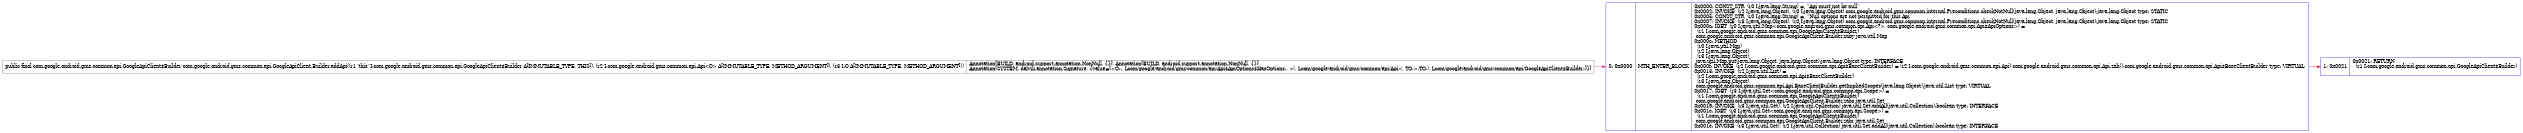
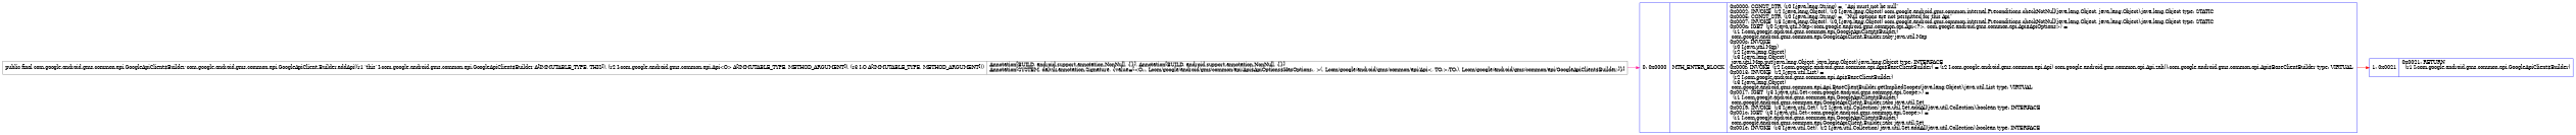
  digraph {
    rankdir=LR
    node [shape=record color=blue]
-   n1 [label="{0\:\ 0x0000|MTH_ENTER_BLOCK\l|0x0000: CONST_STR  (r0 I:java.lang.String) =  \"Api must not be null\" \l0x0002: INVOKE  (r2 I:java.lang.Object), (r0 I:java.lang.Object) com.google.android.gms.common.internal.Preconditions.checkNotNull(java.lang.Object, java.lang.Object):java.lang.Object type: STATIC \l0x0005: CONST_STR  (r0 I:java.lang.String) =  \"Null options are not permitted for this Api\" \l0x0007: INVOKE  (r3 I:java.lang.Object), (r0 I:java.lang.Object) com.google.android.gms.common.internal.Preconditions.checkNotNull(java.lang.Object, java.lang.Object):java.lang.Object type: STATIC \l0x000a: IGET  (r0 I:java.util.Map\<com.google.android.gms.common.api.Api\<?\>, com.google.android.gms.common.api.Api$ApiOptions\>) = \l  (r1 I:com.google.android.gms.common.api.GoogleApiClient$Builder)\l com.google.android.gms.common.api.GoogleApiClient.Builder.zaby java.util.Map \l0x000c: METHOD  \l  (r0 I:java.util.Map)\l  (r2 I:java.lang.Object)\l  (r3 I:java.lang.Object)\l java.util.Map.put(java.lang.Object, java.lang.Object):java.lang.Object type: INTERFACE \l0x000f: INVOKE  (r2 I:com.google.android.gms.common.api.Api$BaseClientBuilder) = (r2 I:com.google.android.gms.common.api.Api) com.google.android.gms.common.api.Api.zah():com.google.android.gms.common.api.Api$BaseClientBuilder type: VIRTUAL \l0x0013: INVOKE  (r2 I:java.util.List) = \l  (r2 I:com.google.android.gms.common.api.Api$BaseClientBuilder)\l  (r3 I:java.lang.Object)\l com.google.android.gms.common.api.Api.BaseClientBuilder.getImpliedScopes(java.lang.Object):java.util.List type: VIRTUAL \l0x0017: IGET  (r3 I:java.util.Set\<com.google.android.gms.common.api.Scope\>) = \l  (r1 I:com.google.android.gms.common.api.GoogleApiClient$Builder)\l com.google.android.gms.common.api.GoogleApiClient.Builder.zabs java.util.Set \l0x0019: INVOKE  (r3 I:java.util.Set), (r2 I:java.util.Collection) java.util.Set.addAll(java.util.Collection):boolean type: INTERFACE \l0x001c: IGET  (r3 I:java.util.Set\<com.google.android.gms.common.api.Scope\>) = \l  (r1 I:com.google.android.gms.common.api.GoogleApiClient$Builder)\l com.google.android.gms.common.api.GoogleApiClient.Builder.zabr java.util.Set \l0x001e: INVOKE  (r3 I:java.util.Set), (r2 I:java.util.Collection) java.util.Set.addAll(java.util.Collection):boolean type: INTERFACE \l}"]
+   n1 [label="{0\:\ 0x0000|MTH_ENTER_BLOCK\l|0x0000: CONST_STR  (r0 I:java.lang.String) =  \"Api must not be null\" \l0x0002: INVOKE  (r2 I:java.lang.Object), (r0 I:java.lang.Object) com.google.android.gms.common.internal.Preconditions.checkNotNull(java.lang.Object, java.lang.Object):java.lang.Object type: STATIC \l0x0005: CONST_STR  (r0 I:java.lang.String) =  \"Null options are not permitted for this Api\" \l0x0007: INVOKE  (r3 I:java.lang.Object), (r0 I:java.lang.Object) com.google.android.gms.common.internal.Preconditions.checkNotNull(java.lang.Object, java.lang.Object):java.lang.Object type: STATIC \l0x000a: IGET  (r0 I:java.util.Map\<com.google.android.gms.common.api.Api\<?\>, com.google.android.gms.common.api.Api$ApiOptions\>) = \l  (r1 I:com.google.android.gms.common.api.GoogleApiClient$Builder)\l com.google.android.gms.common.api.GoogleApiClient.Builder.zaby java.util.Map \l0x000c: INVOKE  \l  (r0 I:java.util.Map)\l  (r2 I:java.lang.Object)\l  (r3 I:java.lang.Object)\l java.util.Map.put(java.lang.Object, java.lang.Object):java.lang.Object type: INTERFACE \l0x000f: INVOKE  (r2 I:com.google.android.gms.common.api.Api$BaseClientBuilder) = (r2 I:com.google.android.gms.common.api.Api) com.google.android.gms.common.api.Api.zah():com.google.android.gms.common.api.Api$BaseClientBuilder type: VIRTUAL \l0x0013: INVOKE  (r2 I:java.util.List) = \l  (r2 I:com.google.android.gms.common.api.Api$BaseClientBuilder)\l  (r3 I:java.lang.Object)\l com.google.android.gms.common.api.Api.BaseClientBuilder.getImpliedScopes(java.lang.Object):java.util.List type: VIRTUAL \l0x0017: IGET  (r3 I:java.util.Set\<com.google.android.gms.common.api.Scope\>) = \l  (r1 I:com.google.android.gms.common.api.GoogleApiClient$Builder)\l com.google.android.gms.common.api.GoogleApiClient.Builder.zabs java.util.Set \l0x0019: INVOKE  (r3 I:java.util.Set), (r2 I:java.util.Collection) java.util.Set.addAll(java.util.Collection):boolean type: INTERFACE \l0x001c: IGET  (r3 I:java.util.Set\<com.google.android.gms.common.api.Scope\>) = \l  (r1 I:com.google.android.gms.common.api.GoogleApiClient$Builder)\l com.google.android.gms.common.api.GoogleApiClient.Builder.zabr java.util.Set \l0x001e: INVOKE  (r3 I:java.util.Set), (r2 I:java.util.Collection) java.util.Set.addAll(java.util.Collection):boolean type: INTERFACE \l}"]
    n2 [label="{1\:\ 0x0021|0x0021: RETURN  \l  (r1 I:com.google.android.gms.common.api.GoogleApiClient$Builder)\l \l}"]
    n3 [label="{public final com.google.android.gms.common.api.GoogleApiClient$Builder com.google.android.gms.common.api.GoogleApiClient.Builder.addApi((r1 'this' I:com.google.android.gms.common.api.GoogleApiClient$Builder A[IMMUTABLE_TYPE, THIS]), (r2 I:com.google.android.gms.common.api.Api\<O\> A[IMMUTABLE_TYPE, METHOD_ARGUMENT]), (r3 I:O A[IMMUTABLE_TYPE, METHOD_ARGUMENT]))  | Annotation[BUILD, android.support.annotation.NonNull, \{\}], Annotation[BUILD, android.support.annotation.NonNull, \{\}]\lAnnotation[SYSTEM, dalvik.annotation.Signature, \{value=[\<O::, Lcom\/google\/android\/gms\/common\/api\/Api$ApiOptions$HasOptions;, \>(, Lcom\/google\/android\/gms\/common\/api\/Api\<, TO;\>;TO;), Lcom\/google\/android\/gms\/common\/api\/GoogleApiClient$Builder;]\}]\l}" color=gray40]
    n1 -> n2 [color=red]
    n3 -> n1 [color=deeppink]
  }
